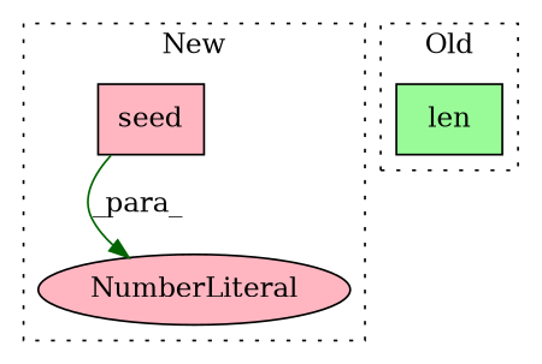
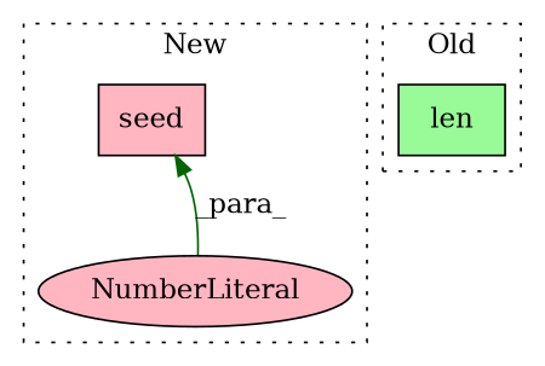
  digraph {
    node [a=32 shape=box style=filled fillcolor=lightpink]
    n1 [l="5,1" label=seed s="24073,24079"]
    n2 [a=34 l=1 label=NumberLiteral s=24078 shape=ellipse]
    n3 [l="4,1" label=len s="24599,24612" fillcolor=palegreen]
    subgraph cluster_1 {
      label=New
      style=dotted
      n1
      n2
    }
    subgraph cluster_2 {
      label=Old
      style=dotted
      n3
    }
-   n1 -> n2 [label=_para_ color=darkgreen]
+   n2 -> n1 [label=_para_ color=darkgreen]
  }
